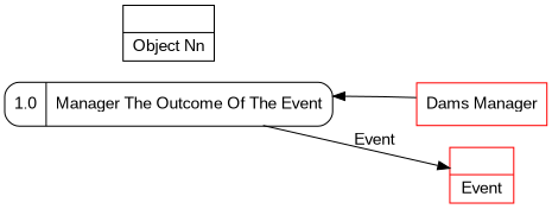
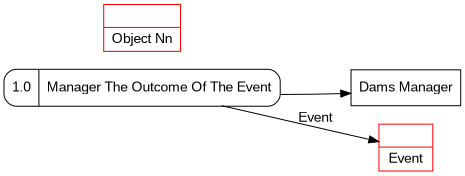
  digraph {
    fontname="Liberation Sans"
    rankdir=LR
    node [fontname="Liberation Sans" shape=record]
    edge [fontname="Liberation Sans"]
    n1 [color=red label="<f0>  |<f1> Event "]
-   n2 [color=black label="<f0>  |<f1> Object Nn "]
-   n3 [label="Dams Manager" shape=box color=red]
+   n2 [color=red label="<f0>  |<f1> Object Nn "]
+   n3 [label="Dams Manager" shape=box]
    n4 [label="{<f0> 1.0|<f1> Manager The Outcome Of The Event }" shape=Mrecord]
-   n3 -> n4
+   n4 -> n3
    n4 -> n1 [label=Event]
  }
